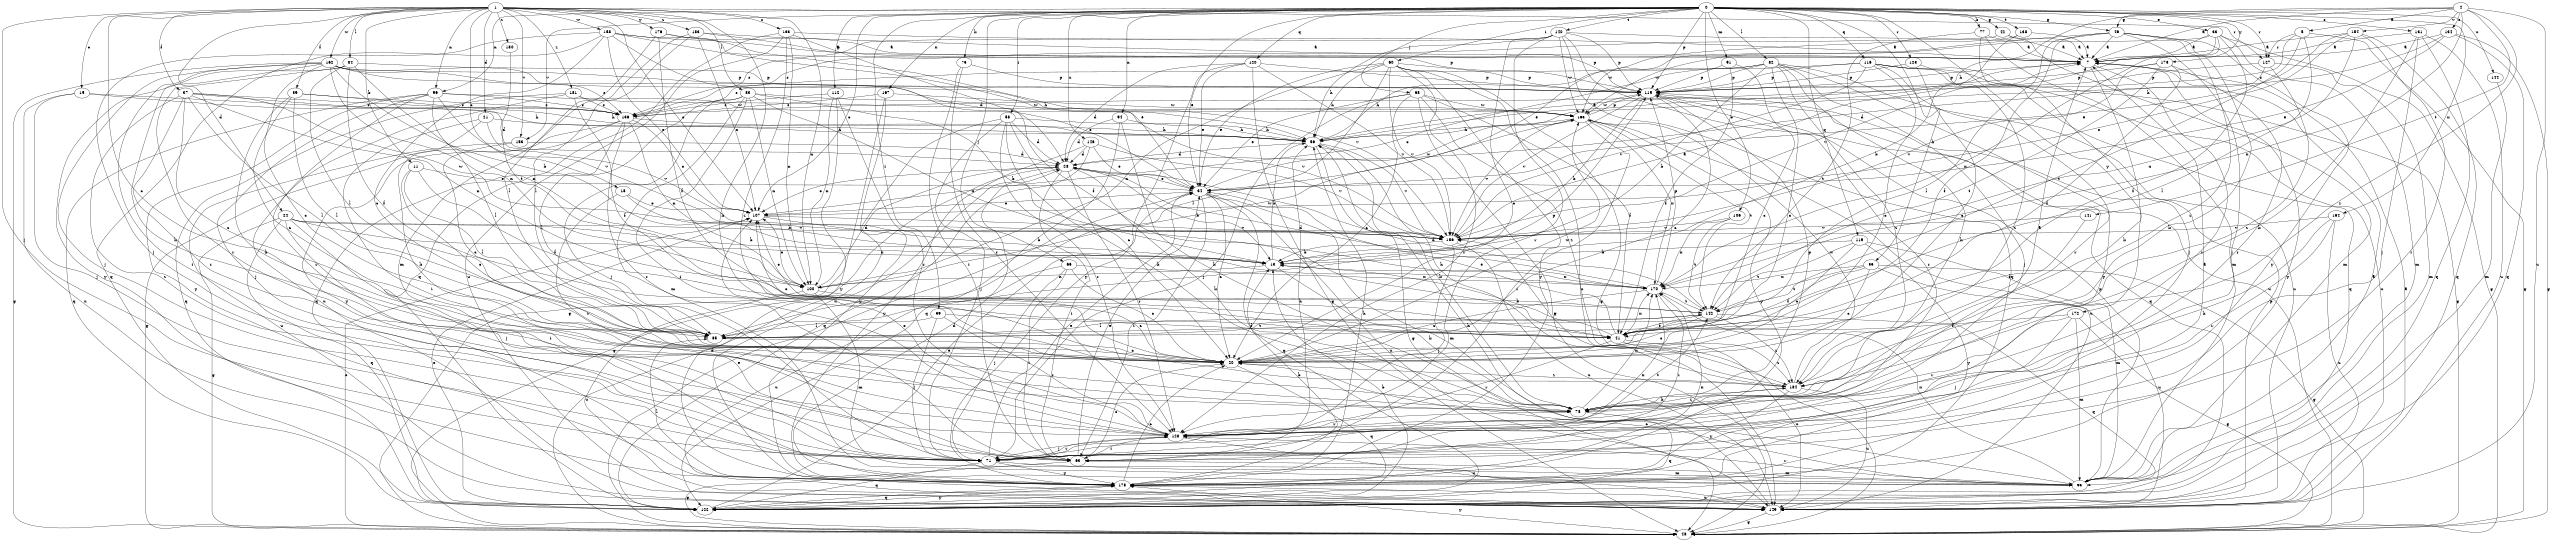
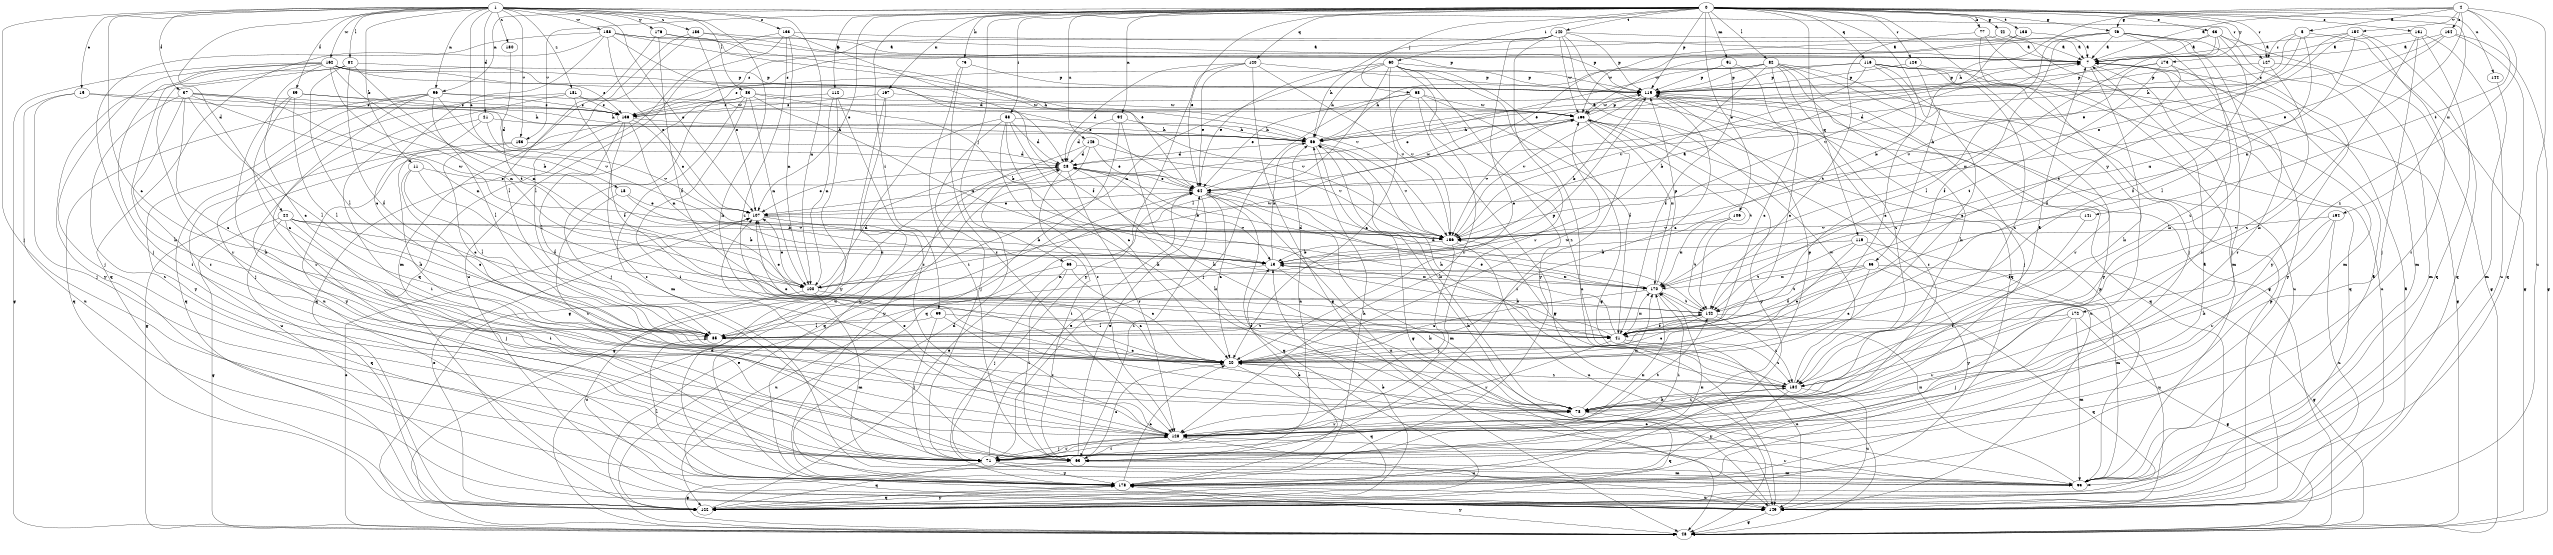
  strict digraph {
    0
    33
    34
    42
    46
    55
    58
    59
    60
    66
    68
    75
    77
    82
    91
    94
    96
    106
    107
    112
    115
    116
    119
    120
    123
    127
    131
    138
    140
    144
    146
    153
    164
    167
    172
    173
    7
    170
    48
    41
    163
    156
    93
    20
    149
    122
    63
    136
    71
    78
    184
    85
    178
    142
    56
    128
    28
    100
    13
    1
    11
    15
    18
    21
    24
    37
    39
    83
    84
    133
    158
    162
    176
    180
    181
    183
    4
    5
    134
    141
    154
    0 -> 33 [label=e]
    0 -> 34 [label=e]
    0 -> 42 [label=g]
    0 -> 46 [label=g]
    0 -> 55 [label=h]
    0 -> 58 [label=i]
    0 -> 59 [label=i]
    0 -> 60 [label=i]
    0 -> 66 [label=j]
    0 -> 68 [label=j]
    0 -> 75 [label=k]
    0 -> 77 [label=k]
    0 -> 82 [label=l]
    0 -> 91 [label=m]
    0 -> 94 [label=n]
    0 -> 96 [label=n]
    0 -> 106 [label=o]
    0 -> 107 [label=o]
    0 -> 112 [label=p]
    0 -> 115 [label=p]
    0 -> 116 [label=q]
    0 -> 119 [label=q]
    0 -> 120 [label=q]
    0 -> 123 [label=r]
    0 -> 127 [label=r]
    0 -> 131 [label=s]
    0 -> 138 [label=t]
    0 -> 140 [label=t]
    0 -> 144 [label=u]
    0 -> 146 [label=u]
    0 -> 153 [label=v]
    0 -> 164 [label=x]
    0 -> 167 [label=x]
    0 -> 172 [label=y]
    0 -> 173 [label=y]
    33 -> 7 [label=a]
    33 -> 170 [label=x]
    33 -> 48 [label=g]
    33 -> 41 [label=f]
    33 -> 163 [label=w]
    33 -> 156 [label=v]
    33 -> 93 [label=m]
    34 -> 107 [label=o]
    34 -> 163 [label=w]
    34 -> 93 [label=m]
    34 -> 20 [label=c]
    34 -> 149 [label=u]
    34 -> 122 [label=q]
    34 -> 63 [label=i]
    42 -> 7 [label=a]
    42 -> 93 [label=m]
    42 -> 136 [label=s]
    46 -> 7 [label=a]
    46 -> 41 [label=f]
    46 -> 163 [label=w]
    46 -> 71 [label=j]
    46 -> 78 [label=k]
    46 -> 184 [label=z]
    46 -> 85 [label=l]
    46 -> 178 [label=y]
    55 -> 170 [label=x]
    55 -> 48 [label=g]
    55 -> 41 [label=f]
    55 -> 20 [label=c]
    55 -> 149 [label=u]
    55 -> 142 [label=t]
    58 -> 20 [label=c]
    58 -> 71 [label=j]
    58 -> 78 [label=k]
    58 -> 178 [label=y]
    58 -> 56 [label=h]
    58 -> 128 [label=r]
    58 -> 28 [label=d]
    59 -> 41 [label=f]
    59 -> 71 [label=j]
    59 -> 85 [label=l]
    59 -> 128 [label=r]
    60 -> 34 [label=e]
    60 -> 115 [label=p]
    60 -> 48 [label=g]
    60 -> 156 [label=v]
    60 -> 149 [label=u]
    60 -> 85 [label=l]
    60 -> 178 [label=y]
    60 -> 56 [label=h]
    60 -> 128 [label=r]
    60 -> 100 [label=n]
    66 -> 170 [label=x]
    66 -> 20 [label=c]
    66 -> 149 [label=u]
    66 -> 63 [label=i]
    66 -> 71 [label=j]
    68 -> 34 [label=e]
    68 -> 48 [label=g]
    68 -> 41 [label=f]
    68 -> 163 [label=w]
    68 -> 20 [label=c]
    68 -> 71 [label=j]
    68 -> 184 [label=z]
    75 -> 115 [label=p]
    75 -> 63 [label=i]
    75 -> 128 [label=r]
    77 -> 7 [label=a]
    77 -> 93 [label=m]
    77 -> 71 [label=j]
    77 -> 142 [label=t]
    82 -> 115 [label=p]
    82 -> 20 [label=c]
    82 -> 149 [label=u]
    82 -> 136 [label=s]
    82 -> 71 [label=j]
    82 -> 78 [label=k]
    82 -> 184 [label=z]
    82 -> 178 [label=y]
    82 -> 56 [label=h]
    82 -> 13 [label=b]
    91 -> 115 [label=p]
    91 -> 41 [label=f]
    91 -> 20 [label=c]
    94 -> 122 [label=q]
    94 -> 78 [label=k]
    94 -> 56 [label=h]
    94 -> 28 [label=d]
    96 -> 163 [label=w]
    96 -> 156 [label=v]
    96 -> 122 [label=q]
    96 -> 136 [label=s]
    96 -> 71 [label=j]
    96 -> 85 [label=l]
    96 -> 178 [label=y]
    96 -> 128 [label=r]
    106 -> 170 [label=x]
    106 -> 156 [label=v]
    106 -> 142 [label=t]
    107 -> 156 [label=v]
    107 -> 13 [label=b]
    112 -> 136 [label=s]
    112 -> 178 [label=y]
    112 -> 128 [label=r]
    112 -> 100 [label=n]
    115 -> 163 [label=w]
    115 -> 156 [label=v]
    115 -> 20 [label=c]
    115 -> 122 [label=q]
    115 -> 128 [label=r]
    115 -> 13 [label=b]
    116 -> 107 [label=o]
    116 -> 115 [label=p]
    116 -> 48 [label=g]
    116 -> 156 [label=v]
    116 -> 20 [label=c]
    116 -> 149 [label=u]
    116 -> 122 [label=q]
    116 -> 128 [label=r]
    119 -> 93 [label=m]
    119 -> 20 [label=c]
    119 -> 178 [label=y]
    119 -> 142 [label=t]
    119 -> 13 [label=b]
    120 -> 34 [label=e]
    120 -> 115 [label=p]
    120 -> 48 [label=g]
    120 -> 156 [label=v]
    120 -> 178 [label=y]
    120 -> 28 [label=d]
    123 -> 115 [label=p]
    123 -> 20 [label=c]
    123 -> 184 [label=z]
    127 -> 115 [label=p]
    127 -> 93 [label=m]
    127 -> 184 [label=z]
    127 -> 28 [label=d]
    131 -> 7 [label=a]
    131 -> 149 [label=u]
    131 -> 122 [label=q]
    131 -> 71 [label=j]
    131 -> 78 [label=k]
    138 -> 34 [label=e]
    138 -> 7 [label=a]
    138 -> 13 [label=b]
    140 -> 115 [label=p]
    140 -> 7 [label=a]
-   140 -> 48 [label=u]
+   140 -> 48 [label=g]
    140 -> 163 [label=w]
    140 -> 20 [label=c]
    140 -> 122 [label=q]
    140 -> 136 [label=s]
    140 -> 56 [label=h]
    140 -> 128 [label=r]
    144 -> 93 [label=m]
    146 -> 34 [label=e]
    146 -> 156 [label=v]
    146 -> 122 [label=q]
    146 -> 178 [label=y]
    146 -> 28 [label=d]
    153 -> 20 [label=c]
    153 -> 149 [label=u]
    153 -> 28 [label=d]
    164 -> 156 [label=v]
    164 -> 149 [label=u]
    164 -> 78 [label=k]
    164 -> 128 [label=r]
    167 -> 48 [label=g]
    167 -> 163 [label=w]
    167 -> 149 [label=u]
    167 -> 136 [label=s]
    172 -> 48 [label=g]
    172 -> 41 [label=f]
    172 -> 93 [label=m]
    172 -> 71 [label=j]
    172 -> 128 [label=r]
    173 -> 115 [label=p]
    173 -> 41 [label=f]
    173 -> 156 [label=v]
    173 -> 142 [label=t]
    173 -> 128 [label=r]
    7 -> 115 [label=p]
    7 -> 78 [label=k]
    7 -> 178 [label=y]
    7 -> 128 [label=r]
    170 -> 115 [label=p]
    170 -> 20 [label=c]
    170 -> 63 [label=i]
    170 -> 142 [label=t]
    170 -> 28 [label=d]
    48 -> 34 [label=e]
    48 -> 107 [label=o]
    48 -> 178 [label=y]
    48 -> 28 [label=d]
    41 -> 34 [label=e]
    41 -> 170 [label=x]
    41 -> 149 [label=u]
    41 -> 184 [label=z]
    41 -> 128 [label=r]
    41 -> 13 [label=b]
    163 -> 115 [label=p]
    163 -> 170 [label=x]
    163 -> 156 [label=v]
    163 -> 149 [label=u]
    163 -> 63 [label=i]
    163 -> 178 [label=y]
    163 -> 142 [label=t]
    163 -> 56 [label=h]
    156 -> 7 [label=a]
    156 -> 149 [label=u]
    156 -> 71 [label=j]
    156 -> 13 [label=b]
    93 -> 115 [label=p]
    93 -> 7 [label=a]
    93 -> 170 [label=x]
    93 -> 20 [label=c]
    93 -> 128 [label=r]
    20 -> 107 [label=o]
    20 -> 163 [label=w]
    20 -> 122 [label=q]
    20 -> 184 [label=z]
    149 -> 115 [label=p]
    149 -> 7 [label=a]
    149 -> 48 [label=g]
    149 -> 56 [label=h]
    122 -> 34 [label=e]
    122 -> 107 [label=o]
    122 -> 178 [label=y]
    122 -> 13 [label=b]
    63 -> 34 [label=e]
    63 -> 48 [label=g]
    63 -> 93 [label=m]
    63 -> 20 [label=c]
    63 -> 56 [label=h]
    136 -> 107 [label=o]
    136 -> 48 [label=g]
    136 -> 85 [label=l]
    136 -> 178 [label=y]
    136 -> 56 [label=h]
    136 -> 128 [label=r]
    136 -> 100 [label=n]
    71 -> 34 [label=e]
    71 -> 7 [label=a]
    71 -> 170 [label=x]
    71 -> 93 [label=m]
    71 -> 122 [label=q]
    71 -> 178 [label=y]
    71 -> 128 [label=r]
    78 -> 115 [label=p]
    78 -> 170 [label=x]
    78 -> 122 [label=q]
    78 -> 184 [label=z]
    78 -> 128 [label=r]
    184 -> 7 [label=a]
    184 -> 163 [label=w]
    184 -> 156 [label=v]
    184 -> 149 [label=u]
    184 -> 78 [label=k]
    184 -> 178 [label=y]
    184 -> 56 [label=h]
    85 -> 115 [label=p]
    85 -> 20 [label=c]
    85 -> 142 [label=t]
    178 -> 170 [label=x]
    178 -> 20 [label=c]
    178 -> 149 [label=u]
    178 -> 122 [label=q]
    178 -> 85 [label=l]
    178 -> 56 [label=h]
    178 -> 28 [label=d]
    178 -> 13 [label=b]
    142 -> 107 [label=o]
    142 -> 41 [label=f]
    142 -> 20 [label=c]
    142 -> 122 [label=q]
    142 -> 184 [label=z]
    142 -> 85 [label=l]
    142 -> 28 [label=d]
    56 -> 7 [label=a]
    56 -> 48 [label=g]
    56 -> 156 [label=v]
    56 -> 78 [label=k]
    56 -> 28 [label=d]
    128 -> 107 [label=o]
    128 -> 149 [label=u]
    128 -> 63 [label=i]
    128 -> 71 [label=j]
    128 -> 142 [label=t]
    28 -> 34 [label=e]
    28 -> 107 [label=o]
    28 -> 48 [label=g]
    28 -> 63 [label=i]
    28 -> 78 [label=k]
    28 -> 128 [label=r]
    28 -> 13 [label=b]
    100 -> 107 [label=o]
    100 -> 163 [label=w]
    100 -> 93 [label=m]
    100 -> 20 [label=c]
    100 -> 149 [label=u]
    100 -> 28 [label=d]
    13 -> 170 [label=x]
    13 -> 78 [label=k]
    13 -> 56 [label=h]
    13 -> 100 [label=n]
    1 -> 96 [label=n]
    1 -> 107 [label=o]
    1 -> 127 [label=r]
    1 -> 153 [label=v]
    1 -> 20 [label=c]
    1 -> 71 [label=j]
    1 -> 78 [label=k]
    1 -> 100 [label=n]
    1 -> 11 [label=b]
    1 -> 15 [label=c]
    1 -> 18 [label=c]
    1 -> 21 [label=d]
    1 -> 24 [label=d]
    1 -> 37 [label=f]
    1 -> 39 [label=f]
    1 -> 83 [label=l]
    1 -> 84 [label=l]
    1 -> 133 [label=s]
    1 -> 158 [label=w]
    1 -> 162 [label=w]
    1 -> 176 [label=y]
    1 -> 180 [label=z]
    1 -> 181 [label=z]
    1 -> 183 [label=z]
    11 -> 34 [label=e]
    11 -> 41 [label=f]
    11 -> 20 [label=c]
    11 -> 85 [label=l]
    15 -> 149 [label=u]
    15 -> 136 [label=s]
    15 -> 71 [label=j]
    15 -> 56 [label=h]
    18 -> 107 [label=o]
    18 -> 128 [label=r]
    18 -> 13 [label=b]
    21 -> 156 [label=v]
    21 -> 63 [label=i]
    21 -> 78 [label=k]
    21 -> 56 [label=h]
    24 -> 170 [label=x]
    24 -> 48 [label=g]
    24 -> 156 [label=v]
    24 -> 122 [label=q]
    24 -> 63 [label=i]
    24 -> 71 [label=j]
    24 -> 13 [label=b]
    37 -> 156 [label=w]
    37 -> 20 [label=c]
    37 -> 136 [label=s]
    37 -> 71 [label=z]
    37 -> 85 [label=l]
    37 -> 128 [label=r]
    37 -> 28 [label=d]
    37 -> 100 [label=n]
    39 -> 20 [label=c]
    39 -> 136 [label=s]
    39 -> 78 [label=k]
    39 -> 85 [label=l]
    39 -> 56 [label=h]
    83 -> 170 [label=x]
    83 -> 163 [label=w]
    83 -> 93 [label=m]
    83 -> 122 [label=q]
    83 -> 63 [label=i]
    83 -> 71 [label=j]
    83 -> 100 [label=n]
    83 -> 13 [label=b]
    84 -> 115 [label=p]
    84 -> 41 [label=f]
    84 -> 85 [label=l]
    84 -> 178 [label=y]
    84 -> 128 [label=r]
    84 -> 100 [label=n]
    133 -> 7 [label=a]
    133 -> 41 [label=f]
    133 -> 149 [label=u]
    133 -> 122 [label=q]
    133 -> 184 [label=z]
    133 -> 100 [label=n]
    158 -> 34 [label=e]
    158 -> 107 [label=o]
    158 -> 115 [label=p]
    158 -> 7 [label=a]
    158 -> 20 [label=c]
    158 -> 122 [label=q]
    158 -> 71 [label=j]
    158 -> 28 [label=d]
    162 -> 34 [label=e]
    162 -> 115 [label=p]
    162 -> 48 [label=g]
    162 -> 20 [label=c]
    162 -> 63 [label=i]
    162 -> 136 [label=s]
    162 -> 71 [label=j]
    162 -> 78 [label=k]
    162 -> 56 [label=h]
    162 -> 100 [label=n]
    162 -> 13 [label=b]
    176 -> 7 [label=a]
    176 -> 41 [label=f]
    176 -> 156 [label=v]
    176 -> 85 [label=l]
    180 -> 142 [label=t]
    181 -> 41 [label=f]
    181 -> 156 [label=v]
    181 -> 149 [label=u]
    181 -> 122 [label=q]
    181 -> 136 [label=s]
    183 -> 107 [label=o]
    183 -> 115 [label=p]
    183 -> 7 [label=a]
    183 -> 93 [label=m]
    183 -> 85 [label=l]
    4 -> 46 [label=g]
    4 -> 7 [label=a]
    4 -> 170 [label=x]
    4 -> 149 [label=u]
    4 -> 184 [label=z]
    4 -> 56 [label=h]
    4 -> 5 [label=a]
    4 -> 134 [label=s]
    4 -> 141 [label=t]
    4 -> 154 [label=v]
    5 -> 127 [label=r]
    5 -> 48 [label=g]
    5 -> 136 [label=s]
    5 -> 85 [label=l]
    5 -> 142 [label=t]
    134 -> 34 [label=e]
    134 -> 7 [label=a]
    134 -> 48 [label=g]
    134 -> 122 [label=q]
    134 -> 56 [label=h]
    141 -> 41 [label=f]
    141 -> 156 [label=v]
    154 -> 34 [label=e]
    154 -> 107 [label=o]
    154 -> 7 [label=a]
    154 -> 170 [label=x]
    154 -> 122 [label=q]
    154 -> 63 [label=i]
  }
